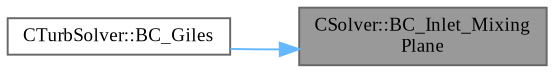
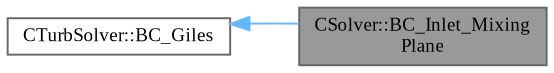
  digraph {
    rankdir=RL
    fontname="Liberation Serif"
    node [fontname="Liberation Serif" fontsize=10 shape=box style=filled]
    n1 [color=gray40 fillcolor=grey60 fontcolor=black height=0.2 label="CSolver::BC_Inlet_Mixing\lPlane" width=0.4]
    n2 [color=grey40 fillcolor=white height=0.2 label="CTurbSolver::BC_Giles" width=0.4]
-   n1 -> n2 [color=steelblue1 dir=back fontname="Liberation Serif" fontsize=10 labelfontname=Helvetica labelfontsize=10 style=solid]
+   n2 -> n1 [color=steelblue1 dir=back fontname="Liberation Serif" fontsize=10 labelfontname=Helvetica labelfontsize=10 style=solid]
  }
